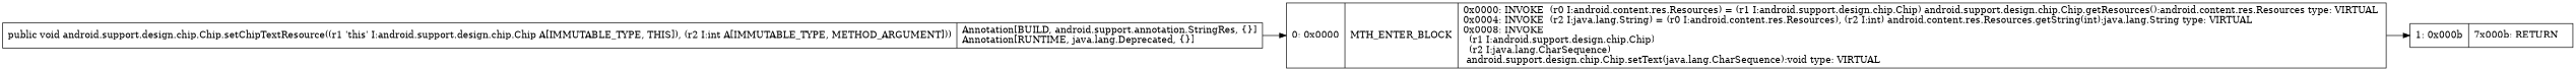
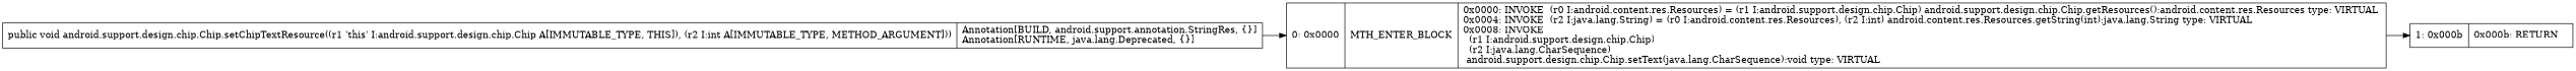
  digraph {
    rankdir=LR
    node [shape=record]
    n1 [label="{0\:\ 0x0000|MTH_ENTER_BLOCK\l|0x0000: INVOKE  (r0 I:android.content.res.Resources) = (r1 I:android.support.design.chip.Chip) android.support.design.chip.Chip.getResources():android.content.res.Resources type: VIRTUAL \l0x0004: INVOKE  (r2 I:java.lang.String) = (r0 I:android.content.res.Resources), (r2 I:int) android.content.res.Resources.getString(int):java.lang.String type: VIRTUAL \l0x0008: INVOKE  \l  (r1 I:android.support.design.chip.Chip)\l  (r2 I:java.lang.CharSequence)\l android.support.design.chip.Chip.setText(java.lang.CharSequence):void type: VIRTUAL \l}"]
-   n2 [label="{1\:\ 0x000b|7x000b: RETURN   \l}"]
+   n2 [label="{1\:\ 0x000b|0x000b: RETURN   \l}"]
    n3 [label="{public void android.support.design.chip.Chip.setChipTextResource((r1 'this' I:android.support.design.chip.Chip A[IMMUTABLE_TYPE, THIS]), (r2 I:int A[IMMUTABLE_TYPE, METHOD_ARGUMENT]))  | Annotation[BUILD, android.support.annotation.StringRes, \{\}]\lAnnotation[RUNTIME, java.lang.Deprecated, \{\}]\l}"]
    n1 -> n2
    n3 -> n1
  }
